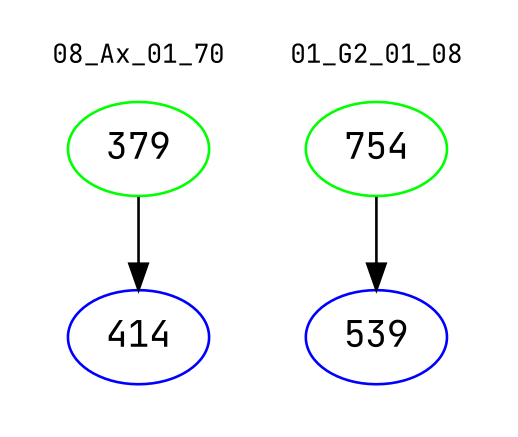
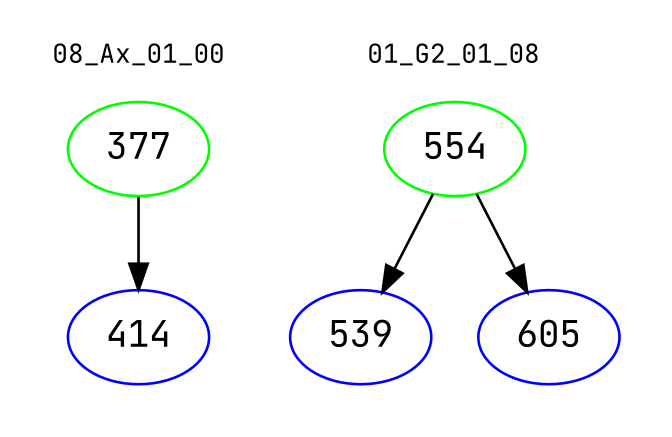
  digraph {
    fontname="JetBrains Mono"
    node [color=blue fontname="JetBrains Mono"]
    edge [color=black fontname="JetBrains Mono"]
-   n1 [color=green label=379]
+   n1 [color=green label=377]
    n2 [label=414]
-   n3 [color=green label=754]
+   n3 [color=green label=554]
    n4 [label=539]
+   n5 [label=605]
    subgraph cluster_1 {
      color=white
      fontsize=10
-     label="08_Ax_01_70"
+     label="08_Ax_01_00"
      n1
      n2
    }
    subgraph cluster_2 {
      color=white
      fontsize=10
      label="01_G2_01_08"
      n3
      n4
+     n5
    }
    n1 -> n2
    n3 -> n4
+   n3 -> n5
  }
